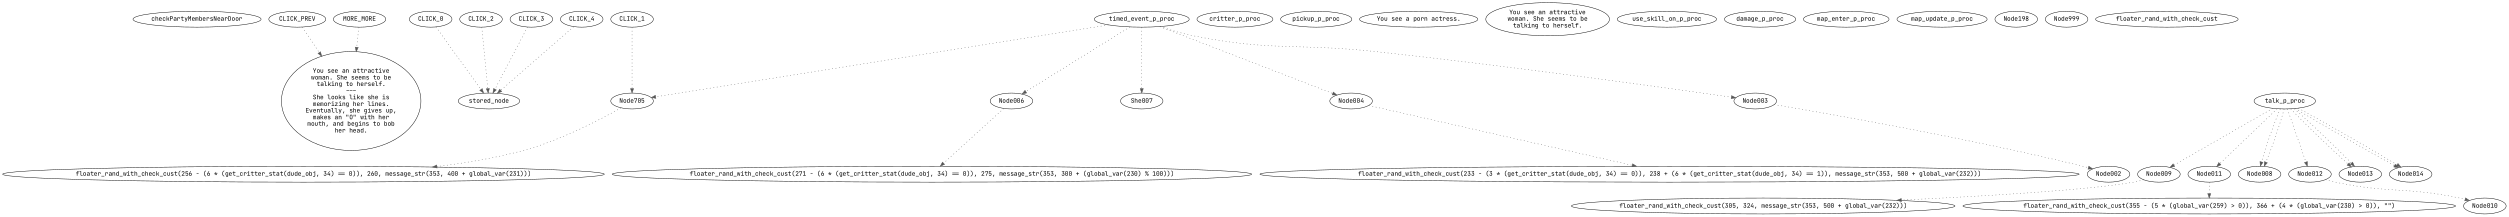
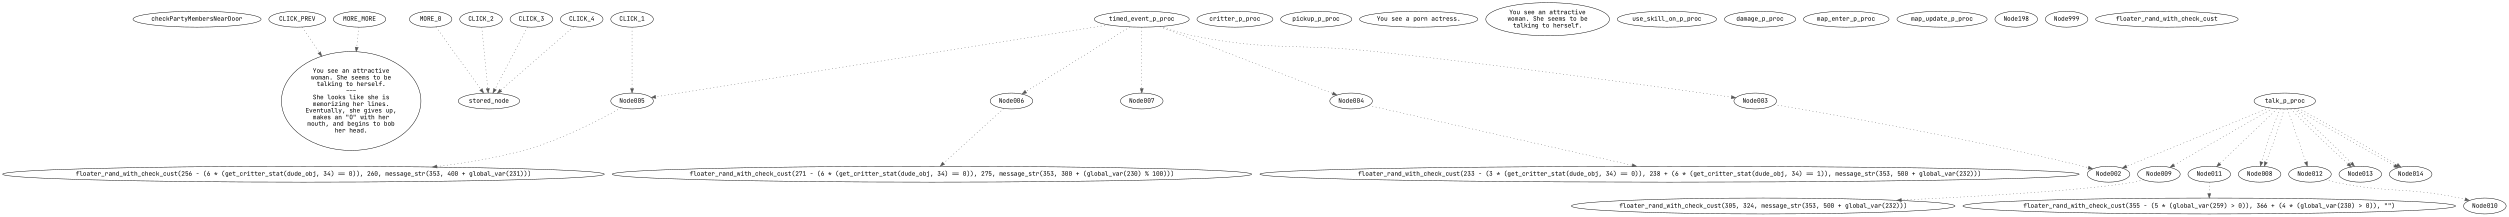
  digraph {
    fontname="JetBrains Mono"
    node [color="#000000" fillcolor="#FFFFFF" fontname="JetBrains Mono" style=filled]
    edge [color="#555555" fontname="JetBrains Mono" style=dotted]
    checkPartyMembersNearDoor
    n2 [label="You see an attractive\nwoman. She seems to be\ntalking to herself.\n---\nShe looks like she is\nmemorizing her lines.\nEventually, she gives up,\nmakes an \"O\" with her\nmouth, and begins to bob\nher head."]
    CLICK_PREV
    stored_node [color="" fillcolor="" style=""]
-   CLICK_0
+   CLICK_0 [label=MORE_0]
    CLICK_1
-   Node005 [label=Node705]
+   Node005
    CLICK_2
    CLICK_3
    CLICK_4
    n11 [label=MORE_MORE]
    critter_p_proc
    pickup_p_proc
    talk_p_proc
    Node002
    Node008
    Node012
    Node013
    Node014
    Node009
    Node011
    Node010
    "floater_rand_with_check_cust(305, 324, message_str(353, 500 + global_var(232)))" [color="" fillcolor="" style=""]
    "floater_rand_with_check_cust(355 - (5 * (global_var(259) > 0)), 366 + (4 * (global_var(230) > 0)), \"\")" [color="" fillcolor="" style=""]
    n25 [label="You see a porn actress."]
    n26 [label="You see an attractive\nwoman. She seems to be\ntalking to herself."]
    use_skill_on_p_proc
    damage_p_proc
    map_enter_p_proc
    timed_event_p_proc
    Node003
    Node004
    Node006
-   Node007 [label=She007]
+   Node007
    "floater_rand_with_check_cust(233 - (3 * (get_critter_stat(dude_obj, 34) == 0)), 238 + (6 * (get_critter_stat(dude_obj, 34) == 1)), message_str(353, 500 + global_var(232)))" [color="" fillcolor="" style=""]
    "floater_rand_with_check_cust(256 - (6 * (get_critter_stat(dude_obj, 34) == 0)), 260, message_str(353, 400 + global_var(231)))" [color="" fillcolor="" style=""]
    "floater_rand_with_check_cust(271 - (6 * (get_critter_stat(dude_obj, 34) == 0)), 275, message_str(353, 300 + (global_var(230) % 100)))" [color="" fillcolor="" style=""]
    map_update_p_proc
    n39 [label=Node198]
    Node999
    floater_rand_with_check_cust
    CLICK_PREV -> n2
    CLICK_0 -> stored_node
    CLICK_1 -> Node005
    Node005 -> "floater_rand_with_check_cust(256 - (6 * (get_critter_stat(dude_obj, 34) == 0)), 260, message_str(353, 400 + global_var(231)))"
    CLICK_2 -> stored_node
    CLICK_3 -> stored_node
    CLICK_4 -> stored_node
    n11 -> n2
+   talk_p_proc -> Node002
    talk_p_proc -> Node008
    talk_p_proc -> Node008
    talk_p_proc -> Node012
    talk_p_proc -> Node013
    talk_p_proc -> Node013
    talk_p_proc -> Node014
    talk_p_proc -> Node014
    talk_p_proc -> Node009
    talk_p_proc -> Node011
    Node012 -> Node010
    Node009 -> "floater_rand_with_check_cust(305, 324, message_str(353, 500 + global_var(232)))"
    Node011 -> "floater_rand_with_check_cust(355 - (5 * (global_var(259) > 0)), 366 + (4 * (global_var(230) > 0)), \"\")"
    timed_event_p_proc -> Node005
    timed_event_p_proc -> Node003
    timed_event_p_proc -> Node004
    timed_event_p_proc -> Node006
    timed_event_p_proc -> Node007
    Node003 -> Node002
    Node004 -> "floater_rand_with_check_cust(233 - (3 * (get_critter_stat(dude_obj, 34) == 0)), 238 + (6 * (get_critter_stat(dude_obj, 34) == 1)), message_str(353, 500 + global_var(232)))"
    Node006 -> "floater_rand_with_check_cust(271 - (6 * (get_critter_stat(dude_obj, 34) == 0)), 275, message_str(353, 300 + (global_var(230) % 100)))"
  }
